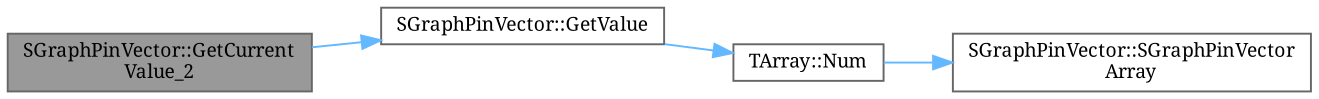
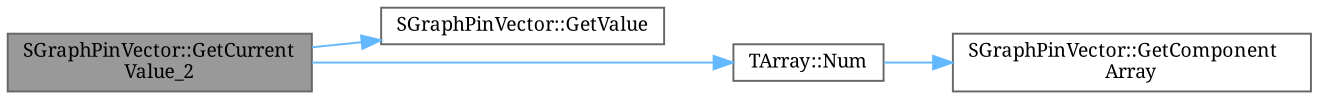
  digraph {
    fontname="Noto Serif"
    rankdir=LR
    node [color=grey40 fillcolor=white fontname="Noto Serif" fontsize=10 shape=box style=filled]
    edge [color=steelblue1 fontname="Noto Serif" fontsize=10 labelfontname=Helvetica labelfontsize=10 style=solid]
    n1 [color=gray40 fillcolor=grey60 fontcolor=black height=0.2 label="SGraphPinVector::GetCurrent\lValue_2" width=0.4]
    n2 [height=0.2 label="SGraphPinVector::GetValue" width=0.4]
    n3 [height=0.2 label="TArray::Num" width=0.4]
-   n4 [height=0.2 label="SGraphPinVector::SGraphPinVector\lArray" width=0.4]
+   n4 [height=0.2 label="SGraphPinVector::GetComponent\lArray" width=0.4]
    n1 -> n2
-   n2 -> n3
+   n1 -> n3
    n3 -> n4
  }
